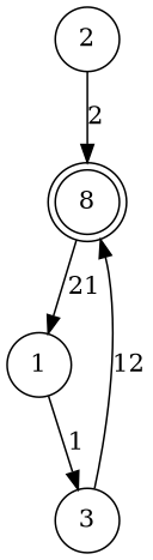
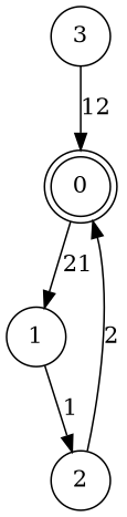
  digraph {
    node [shape=circle]
-   0 [shape=doublecircle label=8]
+   0 [shape=doublecircle]
    1
    2
    3
    0 -> 1 [label=21]
-   1 -> 3 [label=1]
+   1 -> 2 [label=1]
    2 -> 0 [label=2]
    3 -> 0 [label=12]
  }
